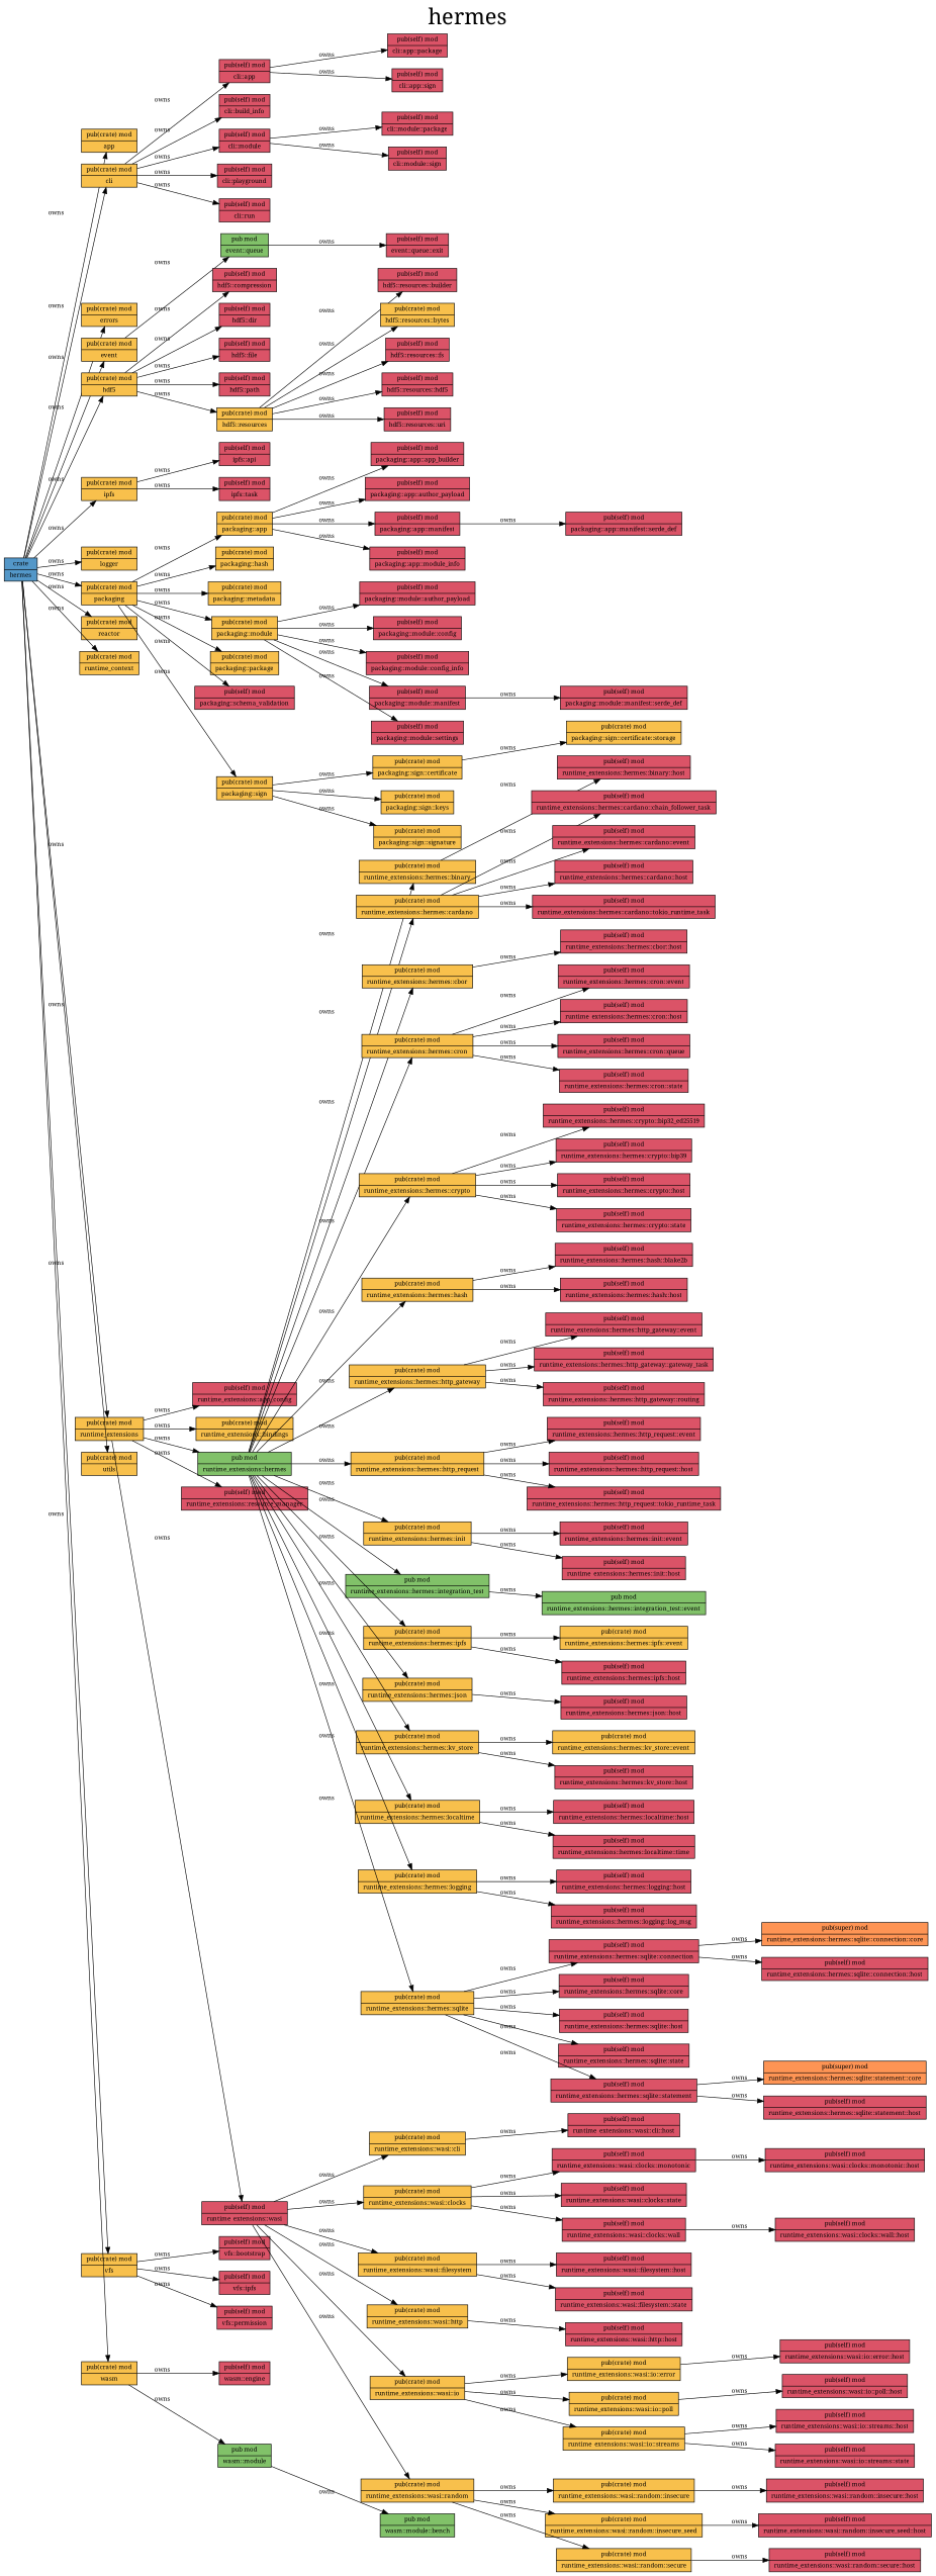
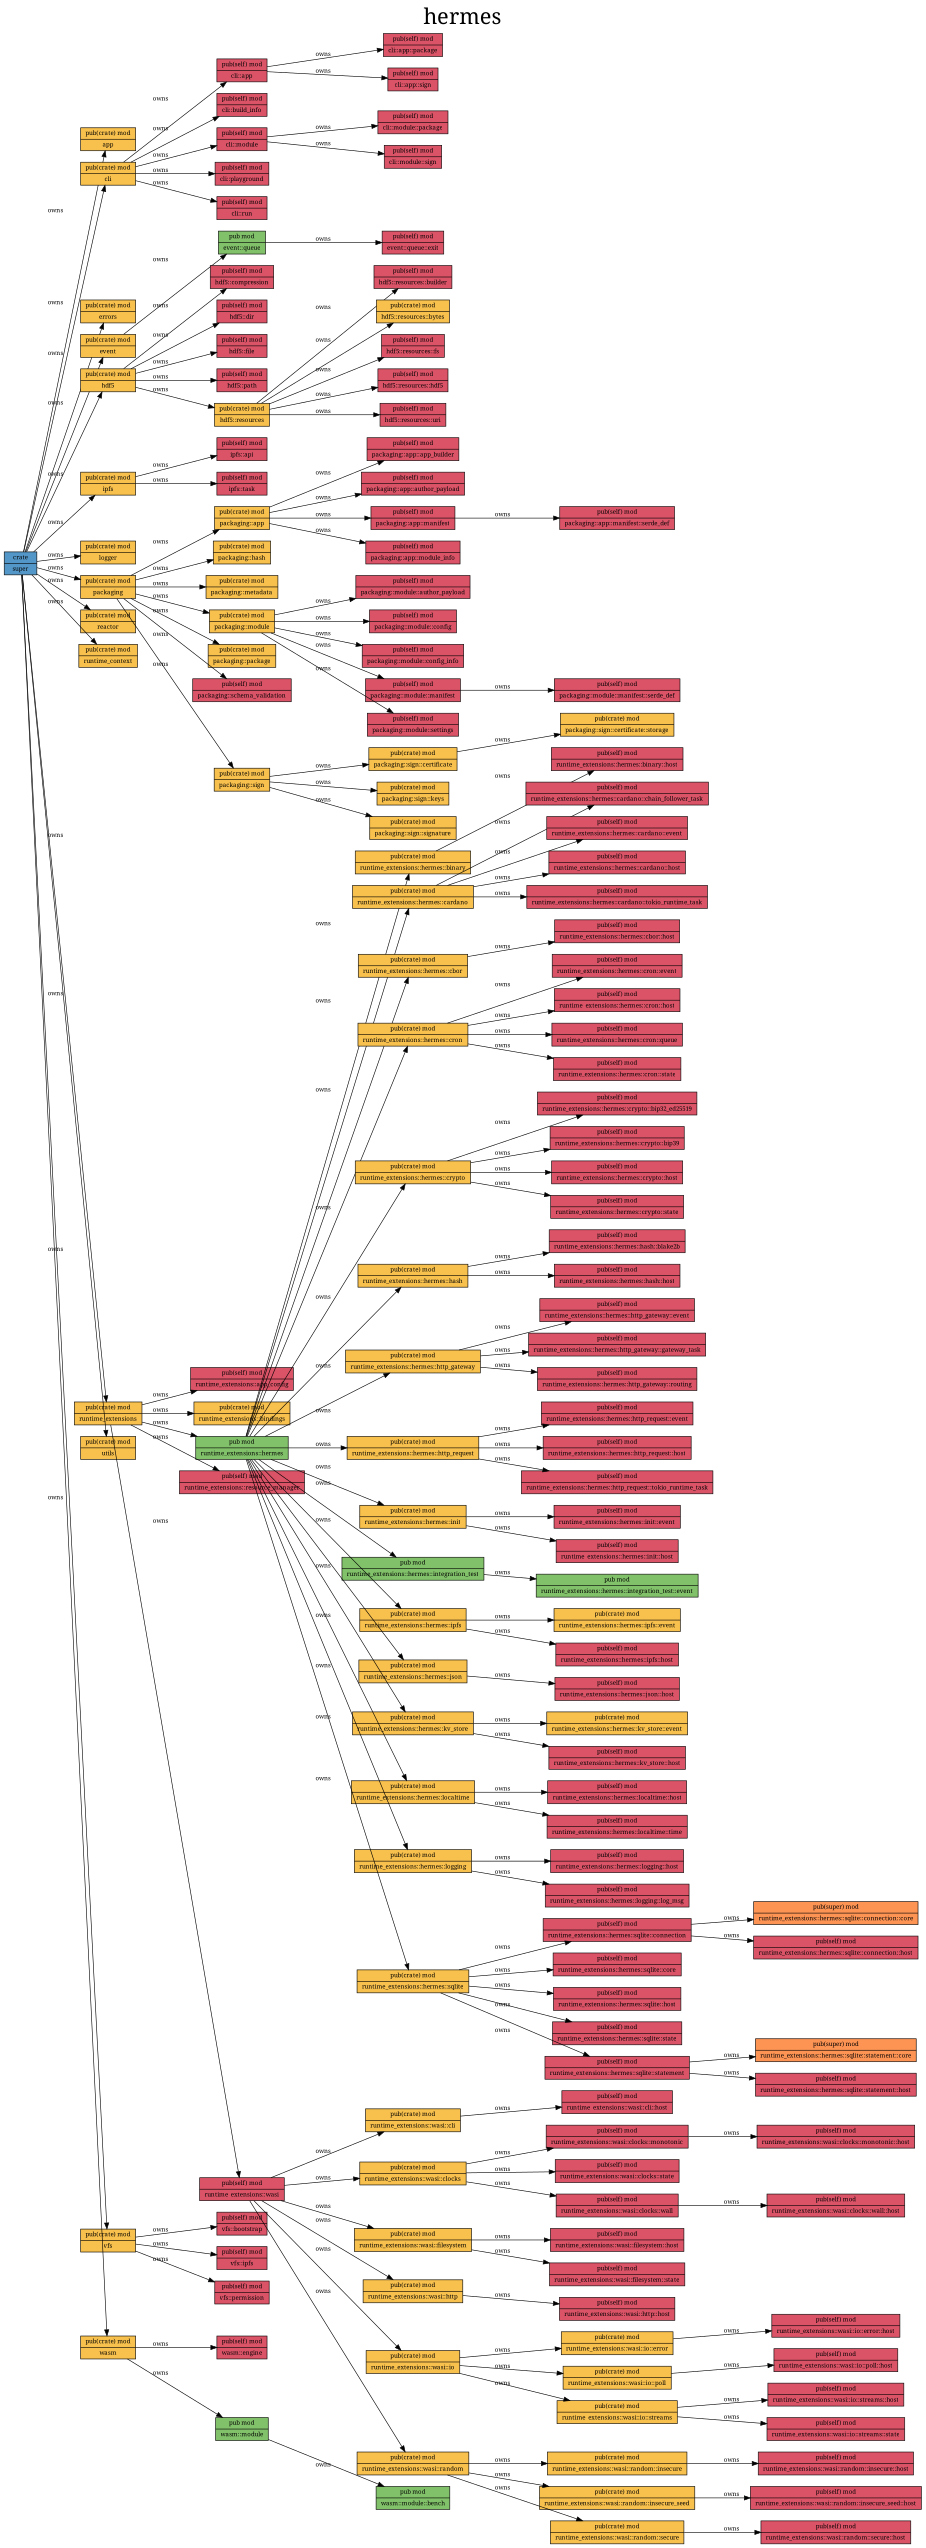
  digraph {
    fontname="Noto Serif"
    fontsize=36
    label=hermes
    labelloc=t
    rankdir=LR
    splines=line
    node [fillcolor="#db5367" fontname="Noto Serif" fontsize=10 shape=record style=filled]
    edge [color="#000000" constraint=true fontname="Noto Serif" fontsize=10 style=solid]
-   n1 [fillcolor="#5397c8" label="crate|hermes"]
+   n1 [fillcolor="#5397c8" label="crate|super"]
    n2 [fillcolor="#f8c04c" label="pub(crate) mod|app"]
    n3 [fillcolor="#f8c04c" label="pub(crate) mod|cli"]
    n4 [fillcolor="#f8c04c" label="pub(crate) mod|errors"]
    n5 [fillcolor="#f8c04c" label="pub(crate) mod|event"]
    n6 [fillcolor="#f8c04c" label="pub(crate) mod|hdf5"]
    n7 [fillcolor="#f8c04c" label="pub(crate) mod|ipfs"]
    n8 [fillcolor="#f8c04c" label="pub(crate) mod|logger"]
    n9 [fillcolor="#f8c04c" label="pub(crate) mod|packaging"]
    n10 [fillcolor="#f8c04c" label="pub(crate) mod|reactor"]
    n11 [fillcolor="#f8c04c" label="pub(crate) mod|runtime_context"]
    n12 [fillcolor="#f8c04c" label="pub(crate) mod|runtime_extensions"]
    n13 [fillcolor="#f8c04c" label="pub(crate) mod|utils"]
    n14 [fillcolor="#f8c04c" label="pub(crate) mod|vfs"]
    n15 [fillcolor="#f8c04c" label="pub(crate) mod|wasm"]
    n16 [label="pub(self) mod|cli::app"]
    n17 [label="pub(self) mod|cli::build_info"]
    n18 [label="pub(self) mod|cli::module"]
    n19 [label="pub(self) mod|cli::playground"]
    n20 [label="pub(self) mod|cli::run"]
    n21 [label="pub(self) mod|cli::app::package"]
    n22 [label="pub(self) mod|cli::app::sign"]
    n23 [label="pub(self) mod|cli::module::package"]
    n24 [label="pub(self) mod|cli::module::sign"]
    n25 [fillcolor="#81c169" label="pub mod|event::queue"]
    n26 [label="pub(self) mod|event::queue::exit"]
    n27 [label="pub(self) mod|hdf5::compression"]
    n28 [label="pub(self) mod|hdf5::dir"]
    n29 [label="pub(self) mod|hdf5::file"]
    n30 [label="pub(self) mod|hdf5::path"]
    n31 [fillcolor="#f8c04c" label="pub(crate) mod|hdf5::resources"]
    n32 [label="pub(self) mod|hdf5::resources::builder"]
    n33 [fillcolor="#f8c04c" label="pub(crate) mod|hdf5::resources::bytes"]
    n34 [label="pub(self) mod|hdf5::resources::fs"]
    n35 [label="pub(self) mod|hdf5::resources::hdf5"]
    n36 [label="pub(self) mod|hdf5::resources::uri"]
    n37 [label="pub(self) mod|ipfs::api"]
    n38 [label="pub(self) mod|ipfs::task"]
    n39 [fillcolor="#f8c04c" label="pub(crate) mod|packaging::app"]
    n40 [fillcolor="#f8c04c" label="pub(crate) mod|packaging::hash"]
    n41 [fillcolor="#f8c04c" label="pub(crate) mod|packaging::metadata"]
    n42 [fillcolor="#f8c04c" label="pub(crate) mod|packaging::module"]
    n43 [fillcolor="#f8c04c" label="pub(crate) mod|packaging::package"]
    n44 [label="pub(self) mod|packaging::schema_validation"]
    n45 [fillcolor="#f8c04c" label="pub(crate) mod|packaging::sign"]
    n46 [label="pub(self) mod|packaging::app::app_builder"]
    n47 [label="pub(self) mod|packaging::app::author_payload"]
    n48 [label="pub(self) mod|packaging::app::manifest"]
    n49 [label="pub(self) mod|packaging::app::module_info"]
    n50 [label="pub(self) mod|packaging::app::manifest::serde_def"]
    n51 [label="pub(self) mod|packaging::module::author_payload"]
    n52 [label="pub(self) mod|packaging::module::config"]
    n53 [label="pub(self) mod|packaging::module::config_info"]
    n54 [label="pub(self) mod|packaging::module::manifest"]
    n55 [label="pub(self) mod|packaging::module::settings"]
    n56 [label="pub(self) mod|packaging::module::manifest::serde_def"]
    n57 [fillcolor="#f8c04c" label="pub(crate) mod|packaging::sign::certificate"]
    n58 [fillcolor="#f8c04c" label="pub(crate) mod|packaging::sign::keys"]
    n59 [fillcolor="#f8c04c" label="pub(crate) mod|packaging::sign::signature"]
    n60 [fillcolor="#f8c04c" label="pub(crate) mod|packaging::sign::certificate::storage"]
    n61 [label="pub(self) mod|runtime_extensions::app_config"]
    n62 [fillcolor="#f8c04c" label="pub(crate) mod|runtime_extensions::bindings"]
    n63 [fillcolor="#81c169" label="pub mod|runtime_extensions::hermes"]
    n64 [label="pub(self) mod|runtime_extensions::resource_manager"]
    n65 [label="pub(self) mod|runtime_extensions::wasi"]
    n66 [fillcolor="#f8c04c" label="pub(crate) mod|runtime_extensions::hermes::binary"]
    n67 [fillcolor="#f8c04c" label="pub(crate) mod|runtime_extensions::hermes::cardano"]
    n68 [fillcolor="#f8c04c" label="pub(crate) mod|runtime_extensions::hermes::cbor"]
    n69 [fillcolor="#f8c04c" label="pub(crate) mod|runtime_extensions::hermes::cron"]
    n70 [fillcolor="#f8c04c" label="pub(crate) mod|runtime_extensions::hermes::crypto"]
    n71 [fillcolor="#f8c04c" label="pub(crate) mod|runtime_extensions::hermes::hash"]
    n72 [fillcolor="#f8c04c" label="pub(crate) mod|runtime_extensions::hermes::http_gateway"]
    n73 [fillcolor="#f8c04c" label="pub(crate) mod|runtime_extensions::hermes::http_request"]
    n74 [fillcolor="#f8c04c" label="pub(crate) mod|runtime_extensions::hermes::init"]
    n75 [fillcolor="#81c169" label="pub mod|runtime_extensions::hermes::integration_test"]
    n76 [fillcolor="#f8c04c" label="pub(crate) mod|runtime_extensions::hermes::ipfs"]
    n77 [fillcolor="#f8c04c" label="pub(crate) mod|runtime_extensions::hermes::json"]
    n78 [fillcolor="#f8c04c" label="pub(crate) mod|runtime_extensions::hermes::kv_store"]
    n79 [fillcolor="#f8c04c" label="pub(crate) mod|runtime_extensions::hermes::localtime"]
    n80 [fillcolor="#f8c04c" label="pub(crate) mod|runtime_extensions::hermes::logging"]
    n81 [fillcolor="#f8c04c" label="pub(crate) mod|runtime_extensions::hermes::sqlite"]
    n82 [label="pub(self) mod|runtime_extensions::hermes::binary::host"]
    n83 [label="pub(self) mod|runtime_extensions::hermes::cardano::chain_follower_task"]
    n84 [label="pub(self) mod|runtime_extensions::hermes::cardano::event"]
    n85 [label="pub(self) mod|runtime_extensions::hermes::cardano::host"]
    n86 [label="pub(self) mod|runtime_extensions::hermes::cardano::tokio_runtime_task"]
    n87 [label="pub(self) mod|runtime_extensions::hermes::cbor::host"]
    n88 [label="pub(self) mod|runtime_extensions::hermes::cron::event"]
    n89 [label="pub(self) mod|runtime_extensions::hermes::cron::host"]
    n90 [label="pub(self) mod|runtime_extensions::hermes::cron::queue"]
    n91 [label="pub(self) mod|runtime_extensions::hermes::cron::state"]
    n92 [label="pub(self) mod|runtime_extensions::hermes::crypto::bip32_ed25519"]
    n93 [label="pub(self) mod|runtime_extensions::hermes::crypto::bip39"]
    n94 [label="pub(self) mod|runtime_extensions::hermes::crypto::host"]
    n95 [label="pub(self) mod|runtime_extensions::hermes::crypto::state"]
    n96 [label="pub(self) mod|runtime_extensions::hermes::hash::blake2b"]
    n97 [label="pub(self) mod|runtime_extensions::hermes::hash::host"]
    n98 [label="pub(self) mod|runtime_extensions::hermes::http_gateway::event"]
    n99 [label="pub(self) mod|runtime_extensions::hermes::http_gateway::gateway_task"]
    n100 [label="pub(self) mod|runtime_extensions::hermes::http_gateway::routing"]
    n101 [label="pub(self) mod|runtime_extensions::hermes::http_request::event"]
    n102 [label="pub(self) mod|runtime_extensions::hermes::http_request::host"]
    n103 [label="pub(self) mod|runtime_extensions::hermes::http_request::tokio_runtime_task"]
    n104 [label="pub(self) mod|runtime_extensions::hermes::init::event"]
    n105 [label="pub(self) mod|runtime_extensions::hermes::init::host"]
    n106 [fillcolor="#81c169" label="pub mod|runtime_extensions::hermes::integration_test::event"]
    n107 [fillcolor="#f8c04c" label="pub(crate) mod|runtime_extensions::hermes::ipfs::event"]
    n108 [label="pub(self) mod|runtime_extensions::hermes::ipfs::host"]
    n109 [label="pub(self) mod|runtime_extensions::hermes::json::host"]
    n110 [fillcolor="#f8c04c" label="pub(crate) mod|runtime_extensions::hermes::kv_store::event"]
    n111 [label="pub(self) mod|runtime_extensions::hermes::kv_store::host"]
    n112 [label="pub(self) mod|runtime_extensions::hermes::localtime::host"]
    n113 [label="pub(self) mod|runtime_extensions::hermes::localtime::time"]
    n114 [label="pub(self) mod|runtime_extensions::hermes::logging::host"]
    n115 [label="pub(self) mod|runtime_extensions::hermes::logging::log_msg"]
    n116 [label="pub(self) mod|runtime_extensions::hermes::sqlite::connection"]
    n117 [label="pub(self) mod|runtime_extensions::hermes::sqlite::core"]
    n118 [label="pub(self) mod|runtime_extensions::hermes::sqlite::host"]
    n119 [label="pub(self) mod|runtime_extensions::hermes::sqlite::state"]
    n120 [label="pub(self) mod|runtime_extensions::hermes::sqlite::statement"]
    n121 [fillcolor="#fe9454" label="pub(super) mod|runtime_extensions::hermes::sqlite::connection::core"]
    n122 [label="pub(self) mod|runtime_extensions::hermes::sqlite::connection::host"]
    n123 [fillcolor="#fe9454" label="pub(super) mod|runtime_extensions::hermes::sqlite::statement::core"]
    n124 [label="pub(self) mod|runtime_extensions::hermes::sqlite::statement::host"]
    n125 [fillcolor="#f8c04c" label="pub(crate) mod|runtime_extensions::wasi::cli"]
    n126 [fillcolor="#f8c04c" label="pub(crate) mod|runtime_extensions::wasi::clocks"]
    n127 [fillcolor="#f8c04c" label="pub(crate) mod|runtime_extensions::wasi::filesystem"]
    n128 [fillcolor="#f8c04c" label="pub(crate) mod|runtime_extensions::wasi::http"]
    n129 [fillcolor="#f8c04c" label="pub(crate) mod|runtime_extensions::wasi::io"]
    n130 [fillcolor="#f8c04c" label="pub(crate) mod|runtime_extensions::wasi::random"]
    n131 [label="pub(self) mod|runtime_extensions::wasi::cli::host"]
    n132 [label="pub(self) mod|runtime_extensions::wasi::clocks::monotonic"]
    n133 [label="pub(self) mod|runtime_extensions::wasi::clocks::state"]
    n134 [label="pub(self) mod|runtime_extensions::wasi::clocks::wall"]
    n135 [label="pub(self) mod|runtime_extensions::wasi::clocks::monotonic::host"]
    n136 [label="pub(self) mod|runtime_extensions::wasi::clocks::wall::host"]
    n137 [label="pub(self) mod|runtime_extensions::wasi::filesystem::host"]
    n138 [label="pub(self) mod|runtime_extensions::wasi::filesystem::state"]
    n139 [label="pub(self) mod|runtime_extensions::wasi::http::host"]
    n140 [fillcolor="#f8c04c" label="pub(crate) mod|runtime_extensions::wasi::io::error"]
    n141 [fillcolor="#f8c04c" label="pub(crate) mod|runtime_extensions::wasi::io::poll"]
    n142 [fillcolor="#f8c04c" label="pub(crate) mod|runtime_extensions::wasi::io::streams"]
    n143 [label="pub(self) mod|runtime_extensions::wasi::io::error::host"]
    n144 [label="pub(self) mod|runtime_extensions::wasi::io::poll::host"]
    n145 [label="pub(self) mod|runtime_extensions::wasi::io::streams::host"]
    n146 [label="pub(self) mod|runtime_extensions::wasi::io::streams::state"]
    n147 [fillcolor="#f8c04c" label="pub(crate) mod|runtime_extensions::wasi::random::insecure"]
    n148 [fillcolor="#f8c04c" label="pub(crate) mod|runtime_extensions::wasi::random::insecure_seed"]
    n149 [fillcolor="#f8c04c" label="pub(crate) mod|runtime_extensions::wasi::random::secure"]
    n150 [label="pub(self) mod|runtime_extensions::wasi::random::insecure::host"]
    n151 [label="pub(self) mod|runtime_extensions::wasi::random::insecure_seed::host"]
    n152 [label="pub(self) mod|runtime_extensions::wasi::random::secure::host"]
    n153 [label="pub(self) mod|vfs::bootstrap"]
    n154 [label="pub(self) mod|vfs::ipfs"]
    n155 [label="pub(self) mod|vfs::permission"]
    n156 [label="pub(self) mod|wasm::engine"]
    n157 [fillcolor="#81c169" label="pub mod|wasm::module"]
    n158 [fillcolor="#81c169" label="pub mod|wasm::module::bench"]
    n1 -> n2 [label=owns]
    n1 -> n3 [label=owns]
    n1 -> n4 [label=owns]
    n1 -> n5 [label=owns]
    n1 -> n6 [label=owns]
    n1 -> n7 [label=owns]
    n1 -> n8 [label=owns]
    n1 -> n9 [label=owns]
    n1 -> n10 [label=owns]
    n1 -> n11 [label=owns]
    n1 -> n12 [label=owns]
    n1 -> n13 [label=owns]
    n1 -> n14 [label=owns]
    n1 -> n15 [label=owns]
    n3 -> n16 [label=owns]
    n3 -> n17 [label=owns]
    n3 -> n18 [label=owns]
    n3 -> n19 [label=owns]
    n3 -> n20 [label=owns]
    n5 -> n25 [label=owns]
    n6 -> n27 [label=owns]
    n6 -> n28 [label=owns]
    n6 -> n29 [label=owns]
    n6 -> n30 [label=owns]
    n6 -> n31 [label=owns]
    n7 -> n37 [label=owns]
    n7 -> n38 [label=owns]
    n9 -> n39 [label=owns]
    n9 -> n40 [label=owns]
    n9 -> n41 [label=owns]
    n9 -> n42 [label=owns]
    n9 -> n43 [label=owns]
    n9 -> n44 [label=owns]
    n9 -> n45 [label=owns]
    n12 -> n61 [label=owns]
    n12 -> n62 [label=owns]
    n12 -> n63 [label=owns]
    n12 -> n64 [label=owns]
    n12 -> n65 [label=owns]
    n14 -> n153 [label=owns]
    n14 -> n154 [label=owns]
    n14 -> n155 [label=owns]
    n15 -> n156 [label=owns]
    n15 -> n157 [label=owns]
    n16 -> n21 [label=owns]
    n16 -> n22 [label=owns]
    n18 -> n23 [label=owns]
    n18 -> n24 [label=owns]
    n25 -> n26 [label=owns]
    n31 -> n32 [label=owns]
    n31 -> n33 [label=owns]
    n31 -> n34 [label=owns]
    n31 -> n35 [label=owns]
    n31 -> n36 [label=owns]
    n39 -> n46 [label=owns]
    n39 -> n47 [label=owns]
    n39 -> n48 [label=owns]
    n39 -> n49 [label=owns]
    n42 -> n51 [label=owns]
    n42 -> n52 [label=owns]
    n42 -> n53 [label=owns]
    n42 -> n54 [label=owns]
    n42 -> n55 [label=owns]
    n45 -> n57 [label=owns]
    n45 -> n58 [label=owns]
    n45 -> n59 [label=owns]
    n48 -> n50 [label=owns]
    n54 -> n56 [label=owns]
    n57 -> n60 [label=owns]
    n63 -> n66 [label=owns]
    n63 -> n67 [label=owns]
    n63 -> n68 [label=owns]
    n63 -> n69 [label=owns]
    n63 -> n70 [label=owns]
    n63 -> n71 [label=owns]
    n63 -> n72 [label=owns]
    n63 -> n73 [label=owns]
    n63 -> n74 [label=owns]
    n63 -> n75 [label=owns]
    n63 -> n76 [label=owns]
    n63 -> n77 [label=owns]
    n63 -> n78 [label=owns]
    n63 -> n79 [label=owns]
    n63 -> n80 [label=owns]
    n63 -> n81 [label=owns]
    n65 -> n125 [label=owns]
    n65 -> n126 [label=owns]
    n65 -> n127 [label=owns]
    n65 -> n128 [label=owns]
    n65 -> n129 [label=owns]
    n65 -> n130 [label=owns]
    n66 -> n82 [label=owns]
    n67 -> n83 [label=owns]
    n67 -> n84 [label=owns]
    n67 -> n85 [label=owns]
    n67 -> n86 [label=owns]
    n68 -> n87 [label=owns]
    n69 -> n88 [label=owns]
    n69 -> n89 [label=owns]
    n69 -> n90 [label=owns]
    n69 -> n91 [label=owns]
    n70 -> n92 [label=owns]
    n70 -> n93 [label=owns]
    n70 -> n94 [label=owns]
    n70 -> n95 [label=owns]
    n71 -> n96 [label=owns]
    n71 -> n97 [label=owns]
    n72 -> n98 [label=owns]
    n72 -> n99 [label=owns]
    n72 -> n100 [label=owns]
    n73 -> n101 [label=owns]
    n73 -> n102 [label=owns]
    n73 -> n103 [label=owns]
    n74 -> n104 [label=owns]
    n74 -> n105 [label=owns]
    n75 -> n106 [label=owns]
    n76 -> n107 [label=owns]
    n76 -> n108 [label=owns]
    n77 -> n109 [label=owns]
    n78 -> n110 [label=owns]
    n78 -> n111 [label=owns]
    n79 -> n112 [label=owns]
    n79 -> n113 [label=owns]
    n80 -> n114 [label=owns]
    n80 -> n115 [label=owns]
    n81 -> n116 [label=owns]
    n81 -> n117 [label=owns]
    n81 -> n118 [label=owns]
    n81 -> n119 [label=owns]
    n81 -> n120 [label=owns]
    n116 -> n121 [label=owns]
    n116 -> n122 [label=owns]
    n120 -> n123 [label=owns]
    n120 -> n124 [label=owns]
    n125 -> n131 [label=owns]
    n126 -> n132 [label=owns]
    n126 -> n133 [label=owns]
    n126 -> n134 [label=owns]
    n127 -> n137 [label=owns]
    n127 -> n138 [label=owns]
    n128 -> n139 [label=owns]
    n129 -> n140 [label=owns]
    n129 -> n141 [label=owns]
    n129 -> n142 [label=owns]
    n130 -> n147 [label=owns]
    n130 -> n148 [label=owns]
    n130 -> n149 [label=owns]
    n132 -> n135 [label=owns]
    n134 -> n136 [label=owns]
    n140 -> n143 [label=owns]
    n141 -> n144 [label=owns]
    n142 -> n145 [label=owns]
    n142 -> n146 [label=owns]
    n147 -> n150 [label=owns]
    n148 -> n151 [label=owns]
    n149 -> n152 [label=owns]
    n157 -> n158 [label=owns]
  }
